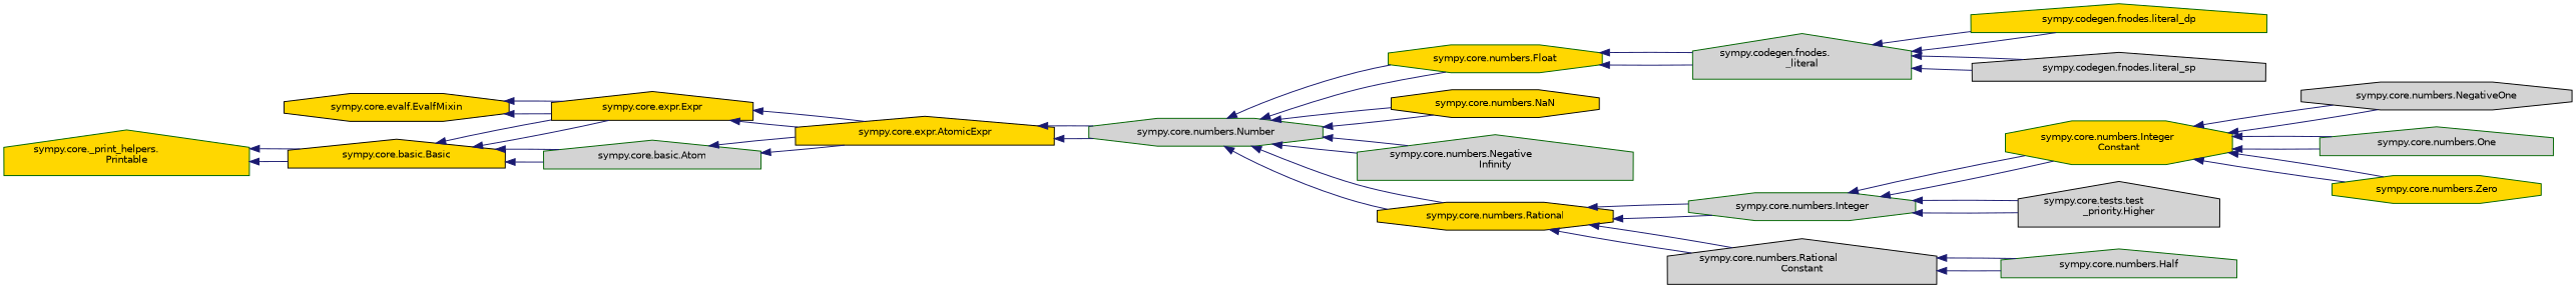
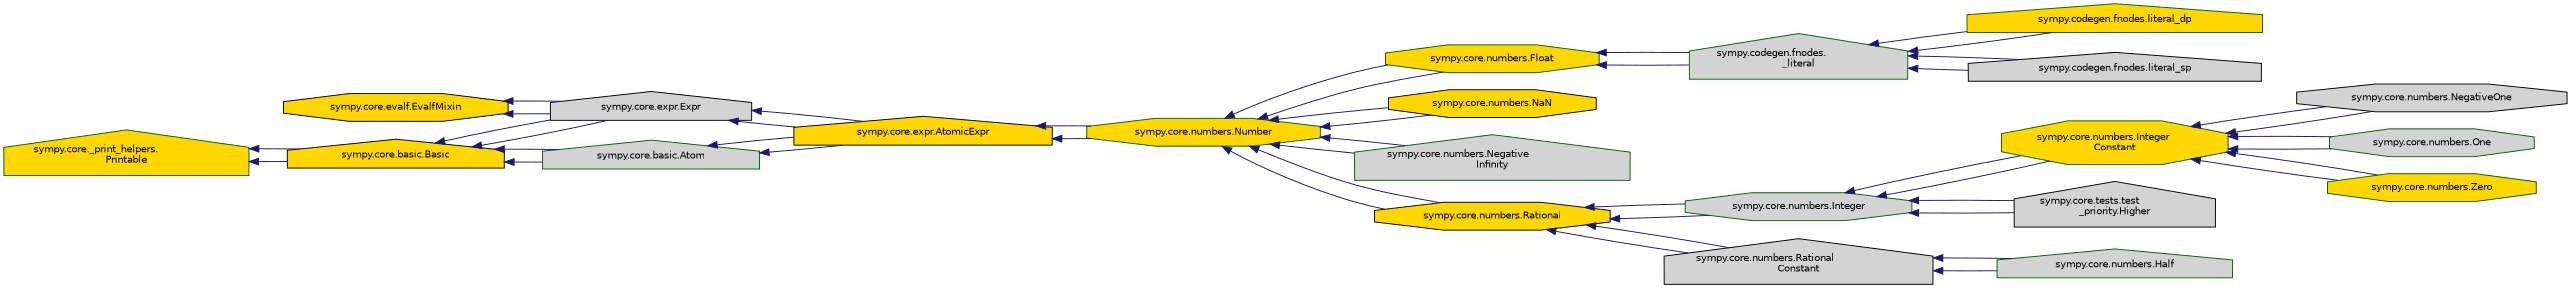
  digraph {
    rankdir=LR
    node [color=darkgreen fillcolor=lightgrey fontname=Helvetica fontsize=10 shape=house style=filled]
    edge [color=midnightblue dir=back fontname=Helvetica fontsize=10 labelfontname=Helvetica labelfontsize=10 style=solid]
-   n1 [fontcolor=black height=0.2 label="sympy.core.numbers.Number" shape=octagon width=0.4]
+   n1 [fillcolor=gold fontcolor=black height=0.2 label="sympy.core.numbers.Number" shape=octagon width=0.4]
    n2 [fillcolor=gold height=0.2 label="sympy.core.numbers.Float" shape=octagon width=0.4]
    n3 [color=black fillcolor=gold height=0.2 label="sympy.core.numbers.NaN" shape=octagon width=0.4]
    n4 [height=0.2 label="sympy.core.numbers.Negative\lInfinity" width=0.4]
    n5 [color=black fillcolor=gold height=0.2 label="sympy.core.numbers.Rational" shape=octagon width=0.4]
    n6 [height=0.2 label="sympy.codegen.fnodes.\l_literal" width=0.4]
    n7 [height=0.2 label="sympy.core.numbers.Integer" shape=octagon width=0.4]
    n8 [color=black height=0.2 label="sympy.core.numbers.Rational\lConstant" width=0.4]
    n9 [color=black fillcolor=gold height=0.2 label="sympy.core.expr.AtomicExpr" width=0.4]
    n10 [height=0.2 label="sympy.core.basic.Atom" width=0.4]
    n11 [color=black fillcolor=gold height=0.2 label="sympy.core.basic.Basic" width=0.4]
-   n12 [color=black fillcolor=gold height=0.2 label="sympy.core.expr.Expr" width=0.4]
+   n12 [color=black height=0.2 label="sympy.core.expr.Expr" width=0.4]
    n13 [fillcolor=gold height=0.2 label="sympy.core._print_helpers.\lPrintable" width=0.4]
    n14 [color=black fillcolor=gold height=0.2 label="sympy.core.evalf.EvalfMixin" shape=octagon width=0.4]
    n15 [fillcolor=gold height=0.2 label="sympy.codegen.fnodes.literal_dp" width=0.4]
    n16 [color=black height=0.2 label="sympy.codegen.fnodes.literal_sp" width=0.4]
    n17 [fillcolor=gold height=0.2 label="sympy.core.numbers.Integer\lConstant" shape=octagon width=0.4]
    n18 [color=black height=0.2 label="sympy.core.tests.test\l_priority.Higher" width=0.4]
    n19 [height=0.2 label="sympy.core.numbers.Half" width=0.4]
    n20 [color=black height=0.2 label="sympy.core.numbers.NegativeOne" shape=octagon width=0.4]
-   n21 [height=0.2 label="sympy.core.numbers.One" width=0.4]
+   n21 [height=0.2 label="sympy.core.numbers.One" shape=octagon width=0.4]
    n22 [fillcolor=gold height=0.2 label="sympy.core.numbers.Zero" shape=octagon width=0.4]
    n1 -> n2
    n1 -> n2
    n1 -> n3
    n1 -> n3
    n1 -> n4
    n1 -> n4
    n1 -> n5
    n1 -> n5
    n2 -> n6
    n2 -> n6
    n5 -> n7
    n5 -> n7
    n5 -> n8
    n5 -> n8
    n6 -> n15
    n6 -> n15
    n6 -> n16
    n6 -> n16
    n7 -> n17
    n7 -> n17
    n7 -> n18
    n7 -> n18
    n8 -> n19
    n8 -> n19
    n9 -> n1
    n9 -> n1
    n10 -> n9
    n10 -> n9
    n11 -> n10
    n11 -> n10
    n11 -> n12
    n11 -> n12
    n12 -> n9
    n12 -> n9
    n13 -> n11
    n13 -> n11
    n14 -> n12
    n14 -> n12
    n17 -> n20
    n17 -> n20
    n17 -> n21
    n17 -> n21
    n17 -> n22
    n17 -> n22
  }
